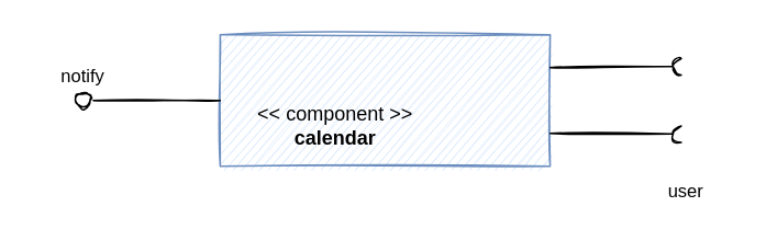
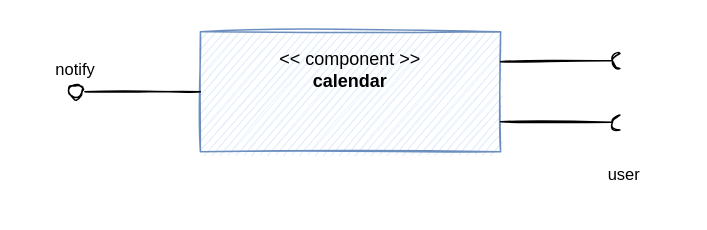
  <mxCell id="0" />
  <mxCell id="1" parent="0" />
  <mxCell id="2" value="" style="rounded=0;whiteSpace=wrap;html=1;sketch=1;fillColor=#dae8fc;strokeColor=#6c8ebf;" parent="1" vertex="1"><mxGeometry x="133" y="20.5" width="200" height="80" as="geometry" /></mxCell>
- <mxCell id="3" value="&amp;lt;&amp;lt; component &amp;gt;&amp;gt;&lt;br&gt;&lt;b&gt;calendar&lt;/b&gt;" style="text;html=1;strokeColor=none;fillColor=none;align=center;verticalAlign=middle;whiteSpace=wrap;rounded=0;sketch=1;" parent="1" vertex="1"><mxGeometry x="148" y="60.5" width="110" height="30" as="geometry" /></mxCell>
+ <mxCell id="3" value="&amp;lt;&amp;lt; component &amp;gt;&amp;gt;&lt;br&gt;&lt;b&gt;calendar&lt;/b&gt;" style="text;html=1;strokeColor=none;fillColor=none;align=center;verticalAlign=middle;whiteSpace=wrap;rounded=0;sketch=1;" parent="1" vertex="1"><mxGeometry x="178" y="30.5" width="110" height="30" as="geometry" /></mxCell>
  <mxCell id="4" value="" style="shape=requiredInterface;html=1;fontSize=12;align=center;fillColor=default;points=[];aspect=fixed;resizable=0;verticalAlign=middle;labelPosition=center;verticalLabelPosition=top;flipH=1;sketch=1;" parent="1" vertex="1"><mxGeometry x="407.5" y="35" width="5" height="10" as="geometry" /></mxCell>
  <mxCell id="5" value="" style="endArrow=none;html=1;sketch=1;exitX=1;exitY=0.25;exitDx=0;exitDy=0;entryX=1.115;entryY=0.481;entryDx=0;entryDy=0;entryPerimeter=0;" parent="1" source="2" target="4" edge="1"><mxGeometry width="50" height="50" relative="1" as="geometry"><mxPoint x="246.5" y="120.5" as="sourcePoint" /><mxPoint x="366.5" y="90.5" as="targetPoint" /></mxGeometry></mxCell>
  <mxCell id="6" value="" style="endArrow=none;html=1;sketch=1;exitX=0;exitY=0.5;exitDx=0;exitDy=0;entryX=1;entryY=0.5;entryDx=0;entryDy=0;" parent="1" source="2" target="7" edge="1"><mxGeometry width="50" height="50" relative="1" as="geometry"><mxPoint x="46.5" y="140.5" as="sourcePoint" /><mxPoint x="-193.5" y="140.5" as="targetPoint" /></mxGeometry></mxCell>
  <mxCell id="7" value="" style="ellipse;whiteSpace=wrap;html=1;aspect=fixed;sketch=1;fillColor=default;" parent="1" vertex="1"><mxGeometry x="45" y="55.5" width="10" height="10" as="geometry" /></mxCell>
  <mxCell id="8" value="notify" style="text;html=1;strokeColor=none;fillColor=none;align=center;verticalAlign=middle;whiteSpace=wrap;rounded=0;sketch=1;fontSize=11;" parent="1" vertex="1"><mxGeometry x="20" y="30.5" width="60" height="30" as="geometry" /></mxCell>
  <mxCell id="9" value="" style="shape=requiredInterface;html=1;fontSize=12;align=center;fillColor=default;points=[];aspect=fixed;resizable=0;verticalAlign=middle;labelPosition=center;verticalLabelPosition=top;flipH=1;sketch=1;" parent="1" vertex="1"><mxGeometry x="407.5" y="76" width="5" height="10" as="geometry" /></mxCell>
  <mxCell id="10" value="" style="endArrow=none;html=1;sketch=1;entryX=1.115;entryY=0.481;entryDx=0;entryDy=0;entryPerimeter=0;exitX=1;exitY=0.75;exitDx=0;exitDy=0;" parent="1" source="2" target="9" edge="1"><mxGeometry width="50" height="50" relative="1" as="geometry"><mxPoint x="350" y="90.5" as="sourcePoint" /><mxPoint x="376.5" y="128.5" as="targetPoint" /></mxGeometry></mxCell>
  <mxCell id="11" value="user" style="text;html=1;strokeColor=none;fillColor=none;align=center;verticalAlign=middle;whiteSpace=wrap;rounded=0;sketch=1;fontSize=11;" parent="1" vertex="1"><mxGeometry x="381.5" y="101" width="67" height="30" as="geometry" /></mxCell>
